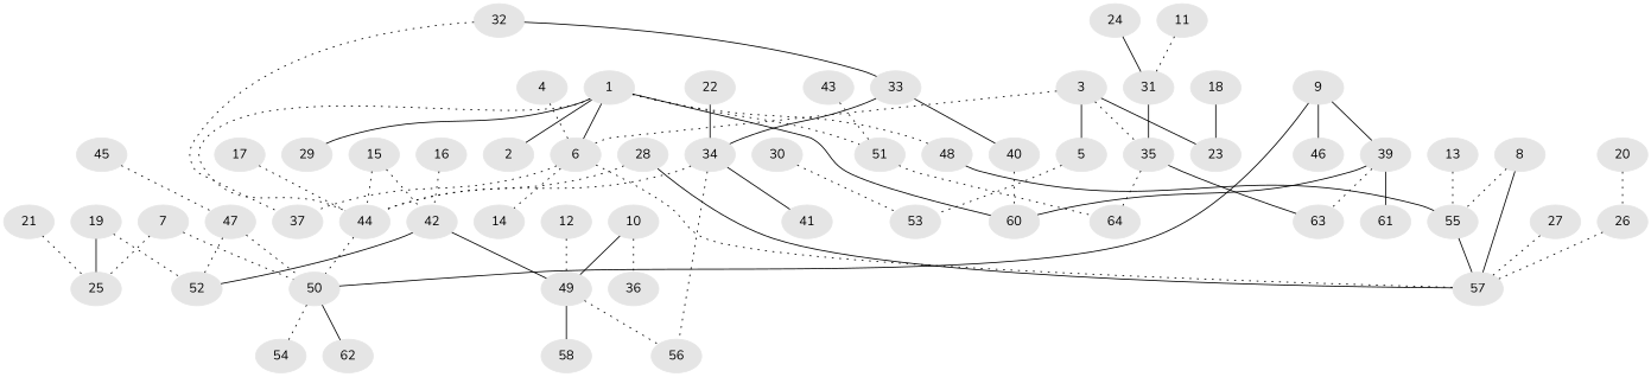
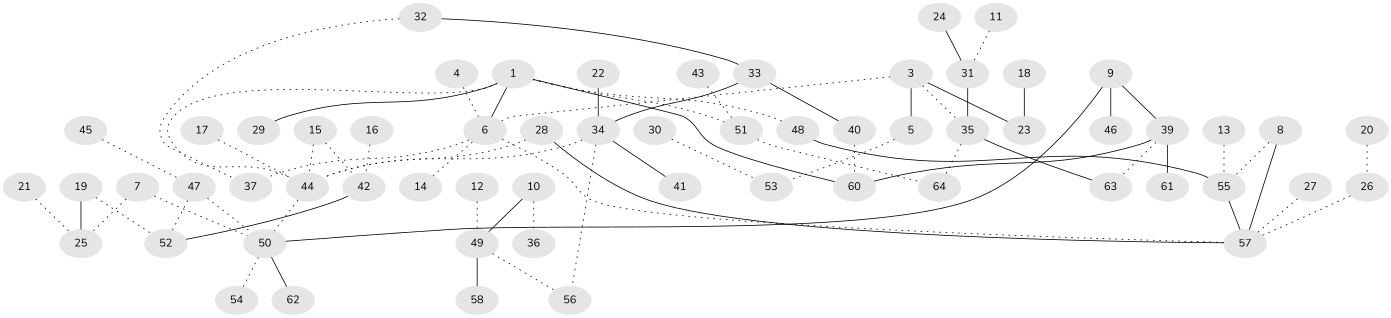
  graph {
    fontname=Nunito
    node [color=gray90 fontname=Nunito style=filled]
    edge [fontname=Nunito style=dotted weight=1.0]
    1
-   2
    6
    29
    44
    48
    51
    60
    14
    37
    57
    50
    55
    64
    3
    5
    23
    35
    53
    63
    4
    7
    25
    54
    62
    8
    9
    39
    46
    61
    10
    36
    49
    56
    58
    11
    31
    12
    13
    15
    42
    52
    16
    17
    18
    19
    20
    26
    21
    22
    34
    41
    24
    27
    28
    30
    32
    33
    40
    43
    45
    47
-   1 -- 2 [style=solid]
    1 -- 6 [style=solid]
    1 -- 29 [style=solid]
    1 -- 44
    1 -- 48
    1 -- 51
    1 -- 60 [style=solid]
    6 -- 14
    6 -- 37
    6 -- 57
    44 -- 50
    48 -- 55 [style=solid]
    51 -- 64
    50 -- 54
    50 -- 62 [style=solid]
    55 -- 57 [style=solid]
    3 -- 6
    3 -- 5 [style=solid]
    3 -- 23 [style=solid]
    3 -- 35
    5 -- 53
    35 -- 64
    35 -- 63 [style=solid]
    4 -- 6
    7 -- 50
    7 -- 25
    8 -- 57 [style=solid]
    8 -- 55
    9 -- 50 [style=solid]
    9 -- 39 [style=solid]
    9 -- 46 [style=solid]
    39 -- 60 [style=solid]
    39 -- 63
    39 -- 61 [style=solid]
    10 -- 36
    10 -- 49 [style=solid]
    49 -- 56
    49 -- 58 [style=solid]
    11 -- 31
    31 -- 35 [style=solid]
    12 -- 49
    13 -- 55
    15 -- 44
    15 -- 42
-   42 -- 49 [style=solid]
    42 -- 52 [style=solid]
    16 -- 42
    17 -- 44
    18 -- 23 [style=solid]
    19 -- 25 [style=solid]
    19 -- 52 [weight=2.0]
    20 -- 26
    26 -- 57
    21 -- 25
    22 -- 34 [style=solid]
    34 -- 44
    34 -- 56
    34 -- 41 [style=solid]
    24 -- 31 [style=solid]
    27 -- 57
    28 -- 44
    28 -- 57 [style=solid]
    30 -- 53
    32 -- 37
    32 -- 33 [style=solid]
    33 -- 34 [style=solid]
    33 -- 40 [style=solid]
    40 -- 60
    43 -- 51
    45 -- 47
    47 -- 50
    47 -- 52
  }
